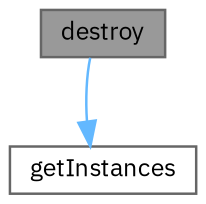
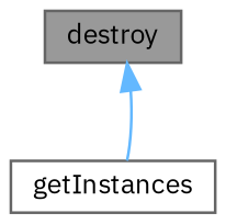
  digraph {
    rankdir=TB
    fontname="IBM Plex Sans"
    node [fontname="IBM Plex Sans" fontsize=10 shape=box style=filled]
    n1 [color=gray40 fillcolor=grey60 fontcolor=black height=0.2 label=destroy width=0.4]
    n2 [color=grey40 fillcolor=white height=0.2 label=getInstances width=0.4]
-   n1 -> n2 [color=steelblue1 fontname="IBM Plex Sans" fontsize=10 labelfontname=Helvetica labelfontsize=10 style=solid]
+   n2 -> n1 [color=steelblue1 fontname="IBM Plex Sans" fontsize=10 labelfontname=Helvetica labelfontsize=10 style=solid]
  }
